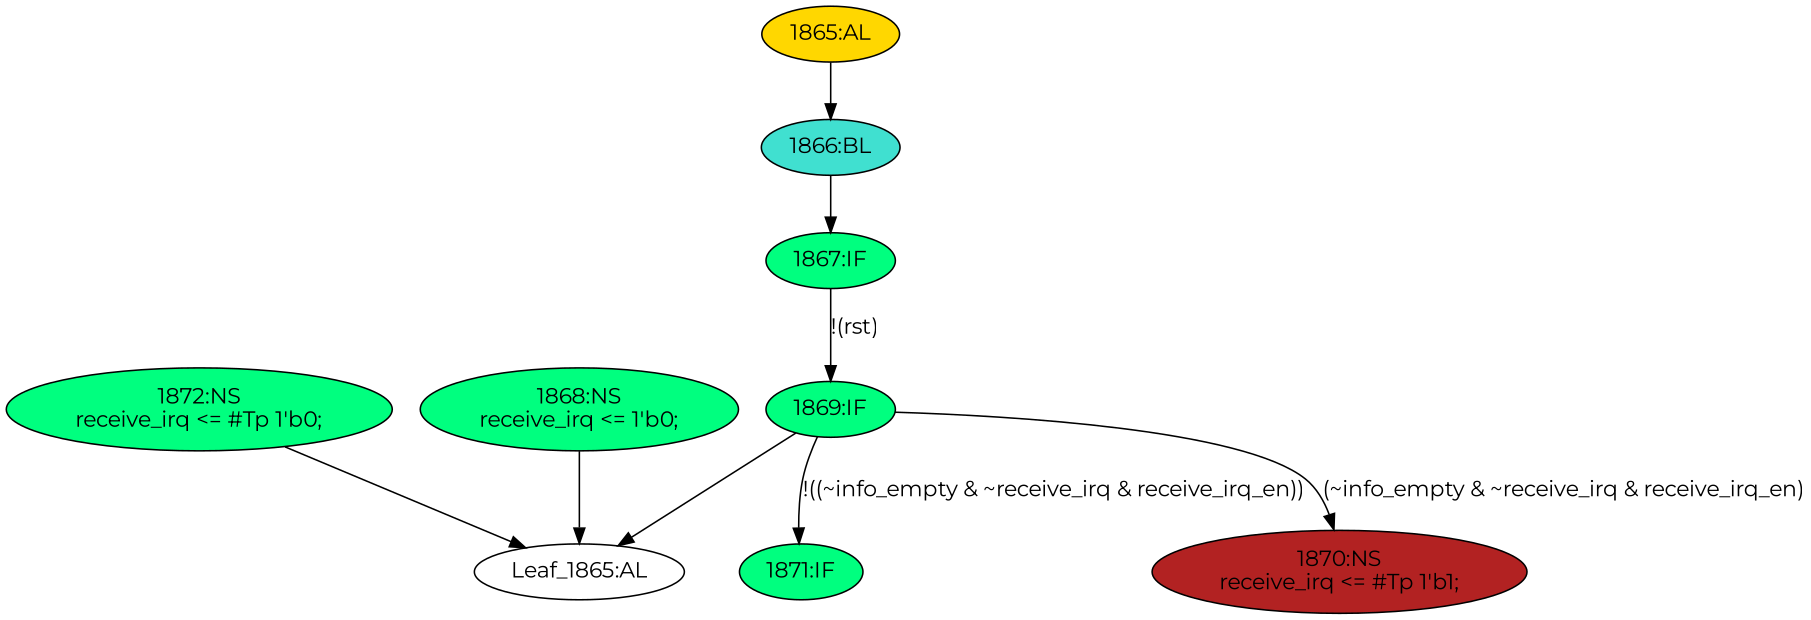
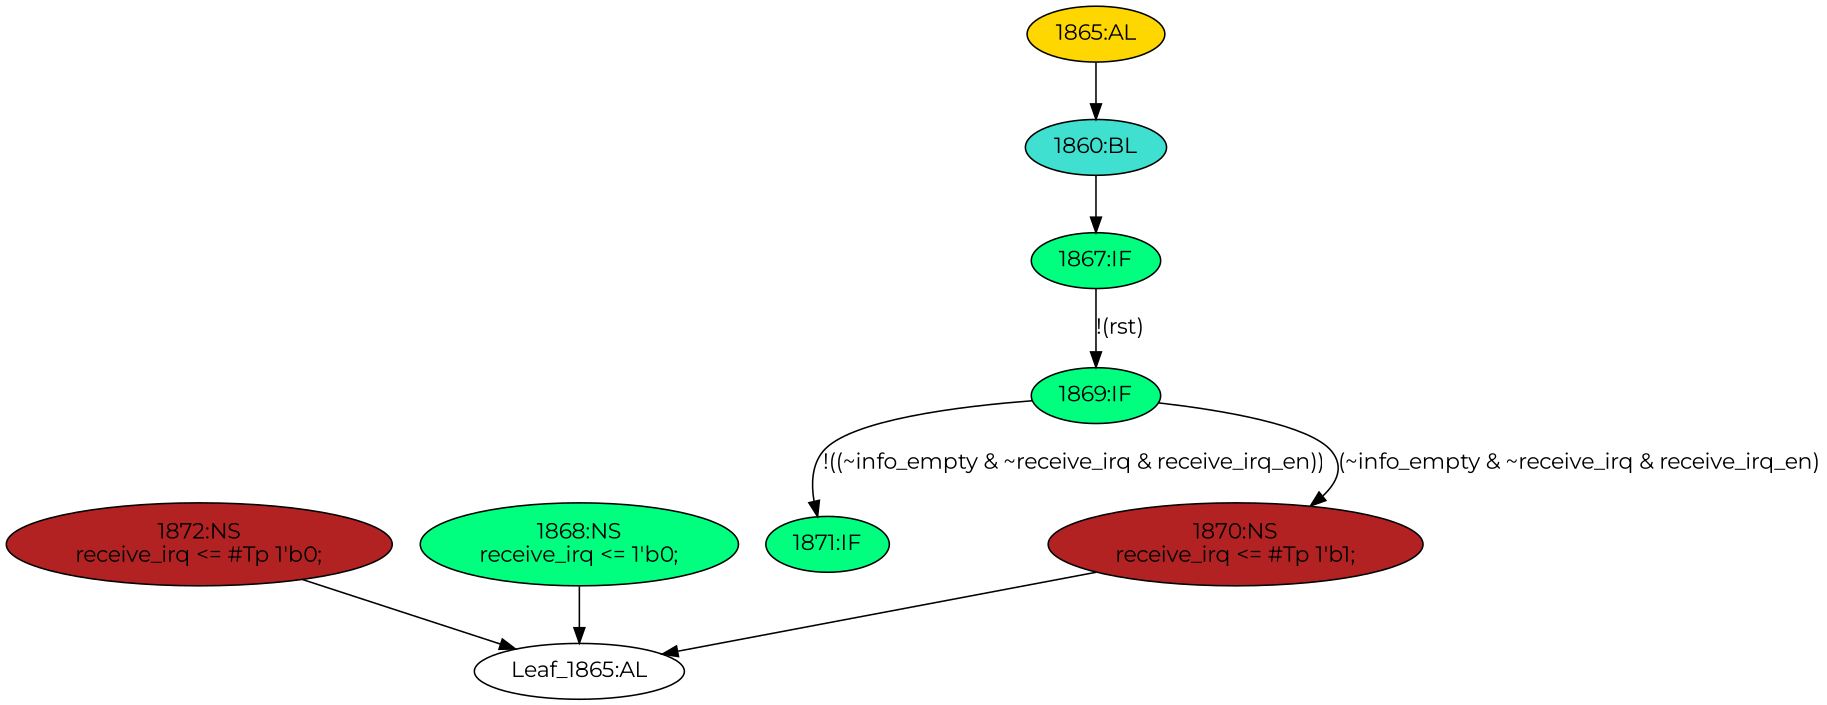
  strict digraph {
    fontname=Montserrat
    node [fillcolor=springgreen fontname=Montserrat statements="[]" style=filled typ=IfStatement]
    edge [cond="[]" fontname=Montserrat lineno=None]
    n1 [ast="<pyverilog.vparser.ast.IfStatement object at 0x7fd773262bd0>" label="1871:IF"]
-   n2 [ast="<pyverilog.vparser.ast.NonblockingSubstitution object at 0x7fd773262c90>" label="1872:NS\nreceive_irq <= #Tp 1'b0;" statements="[<pyverilog.vparser.ast.NonblockingSubstitution object at 0x7fd773262c90>]" typ=NonblockingSubstitution]
+   n2 [ast="<pyverilog.vparser.ast.NonblockingSubstitution object at 0x7fd773262c90>" fillcolor=firebrick label="1872:NS\nreceive_irq <= #Tp 1'b0;" statements="[<pyverilog.vparser.ast.NonblockingSubstitution object at 0x7fd773262c90>]" typ=NonblockingSubstitution]
    n3 [def_var="['receive_irq']" label="Leaf_1865:AL" fillcolor="" statements="" style="" typ=""]
    n4 [ast="<pyverilog.vparser.ast.IfStatement object at 0x7fd77326d050>" label="1867:IF"]
    n5 [ast="<pyverilog.vparser.ast.IfStatement object at 0x7fd77326d090>" label="1869:IF"]
    n6 [ast="<pyverilog.vparser.ast.NonblockingSubstitution object at 0x7fd77326d0d0>" fillcolor=firebrick label="1870:NS\nreceive_irq <= #Tp 1'b1;" statements="[<pyverilog.vparser.ast.NonblockingSubstitution object at 0x7fd77326d0d0>]" typ=NonblockingSubstitution]
    n7 [ast="<pyverilog.vparser.ast.NonblockingSubstitution object at 0x7fd77326d490>" label="1868:NS\nreceive_irq <= 1'b0;" statements="[<pyverilog.vparser.ast.NonblockingSubstitution object at 0x7fd77326d490>]" typ=NonblockingSubstitution]
-   n8 [ast="<pyverilog.vparser.ast.Block object at 0x7fd77326d610>" fillcolor=turquoise label="1866:BL" typ=Block]
+   n8 [ast="<pyverilog.vparser.ast.Block object at 0x7fd77326d610>" fillcolor=turquoise label="1860:BL" typ=Block]
    n9 [ast="<pyverilog.vparser.ast.Always object at 0x7fd77326d650>" clk_sens=True fillcolor=gold label="1865:AL" sens="['clk', 'rst']" typ=Always use_var="['reset_mode', 'receive_irq_en', 'release_buffer', 'receive_irq', 'rst', 'info_empty']"]
    n2 -> n3
    n4 -> n5 [cond="['rst']" label="!(rst)" lineno=1867]
    n5 -> n1 [cond="['info_empty', 'receive_irq', 'receive_irq_en']" label="!((~info_empty & ~receive_irq & receive_irq_en))" lineno=1869]
    n5 -> n6 [cond="['info_empty', 'receive_irq', 'receive_irq_en']" label="(~info_empty & ~receive_irq & receive_irq_en)" lineno=1869]
-   n5 -> n3
+   n6 -> n3
    n7 -> n3
    n8 -> n4
    n9 -> n8
  }
